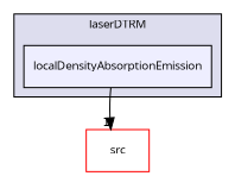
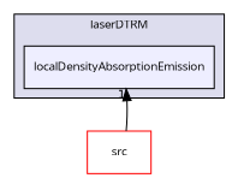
  digraph {
    compound=true
    fontname="Open Sans"
    node [fontname="Open Sans" fontsize=10 shape=box]
    n1 [fillcolor="#eeeeff" label=localDensityAbsorptionEmission pencolor=black style=filled]
    n2 [color=red label=src]
    subgraph cluster_1 {
      bgcolor="#ddddee"
      fontsize=10
      label=laserDTRM
      pencolor=black
      n1
    }
-   n1 -> n2 [headlabel=1 labeldistance=1.5 labelfontname=Helvetica labelfontsize=10 fontname="Open Sans"]
+   n2 -> n1 [headlabel=1 labeldistance=1.5 labelfontname=Helvetica labelfontsize=10 fontname="Open Sans"]
  }
